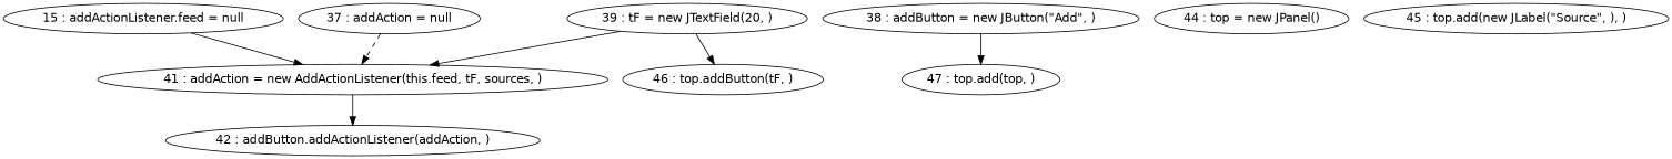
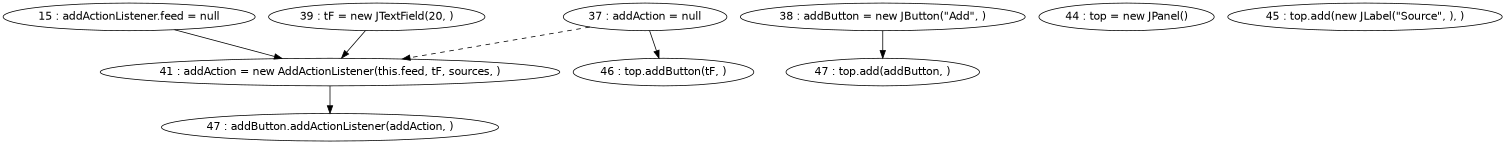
  digraph {
    fontname="DejaVu Sans"
    node [fontname="DejaVu Sans"]
    edge [fontname="DejaVu Sans"]
    n1 [label="15 : addActionListener.feed = null"]
    "41 : addAction = new AddActionListener(this.feed, tF, sources, )"
-   "42 : addButton.addActionListener(addAction, )"
+   "42 : addButton.addActionListener(addAction, )" [label="47 : addButton.addActionListener(addAction, )"]
    "37 : addAction = null"
    "38 : addButton = new JButton(\"Add\", )"
-   "47 : top.add(addButton, )" [label="47 : top.add(top, )"]
+   "47 : top.add(addButton, )"
    "39 : tF = new JTextField(20, )"
    n8 [label="46 : top.addButton(tF, )"]
    "44 : top = new JPanel()"
    "45 : top.add(new JLabel(\"Source\", ), )"
    n1 -> "41 : addAction = new AddActionListener(this.feed, tF, sources, )"
    "41 : addAction = new AddActionListener(this.feed, tF, sources, )" -> "42 : addButton.addActionListener(addAction, )"
    "37 : addAction = null" -> "41 : addAction = new AddActionListener(this.feed, tF, sources, )" [style=dashed]
    "38 : addButton = new JButton(\"Add\", )" -> "47 : top.add(addButton, )"
    "39 : tF = new JTextField(20, )" -> "41 : addAction = new AddActionListener(this.feed, tF, sources, )"
-   "39 : tF = new JTextField(20, )" -> n8
+   "37 : addAction = null" -> n8
  }
